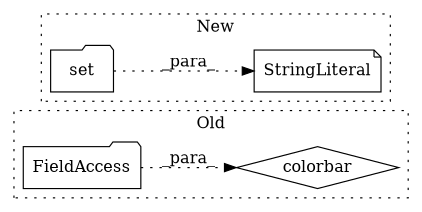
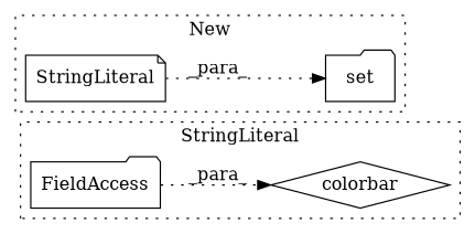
  digraph {
    rankdir=LR
    node [a=32 l=10 shape=folder]
    edge [style=dotted]
    n1 [label=colorbar s=1596 shape=diamond]
    n2 [a=22 label=FieldAccess s=1578]
    n3 [l="4,1" label=set s="1896,1912"]
    n4 [a=45 l=12 label=StringLiteral s=1900 shape=note]
    subgraph cluster_1 {
-     label=Old
+     label=StringLiteral
      style=dotted
      n1
      n2
    }
    subgraph cluster_2 {
      label=New
      style=dotted
      n3
      n4
    }
    n2 -> n1 [label=_para_]
-   n3 -> n4 [label=_para_]
+   n4 -> n3 [label=_para_]
  }
